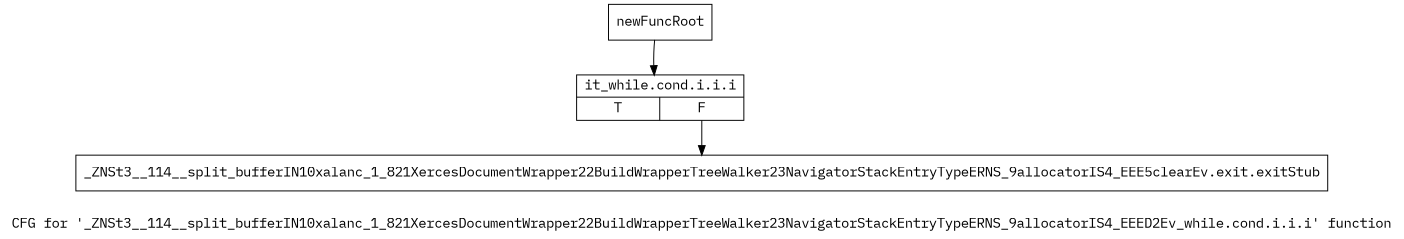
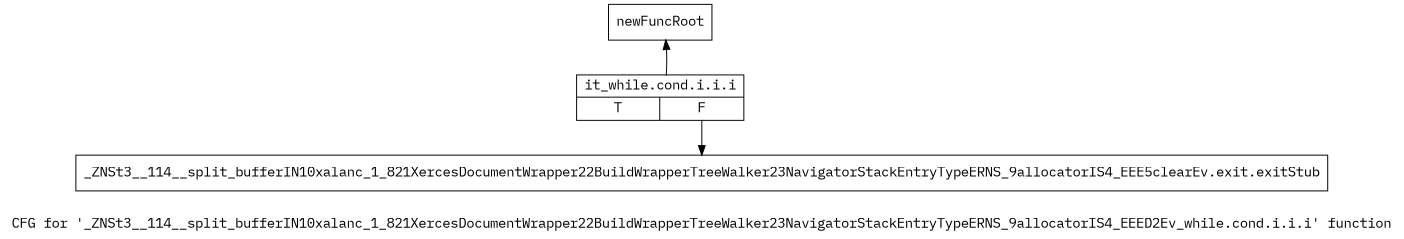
  digraph {
    fontname="IBM Plex Mono"
    label="CFG for '_ZNSt3__114__split_bufferIN10xalanc_1_821XercesDocumentWrapper22BuildWrapperTreeWalker23NavigatorStackEntryTypeERNS_9allocatorIS4_EEED2Ev_while.cond.i.i.i' function"
    node [fontname="IBM Plex Mono" shape=record]
    edge [fontname="IBM Plex Mono"]
    n1 [label="{newFuncRoot}"]
    n2 [label="{it_while.cond.i.i.i|{<s0>T|<s1>F}}"]
    n3 [label="{_ZNSt3__114__split_bufferIN10xalanc_1_821XercesDocumentWrapper22BuildWrapperTreeWalker23NavigatorStackEntryTypeERNS_9allocatorIS4_EEE5clearEv.exit.exitStub}"]
-   n1 -> n2
+   n2 -> n1
    n2 -> n3 [tailport=s1]
  }
